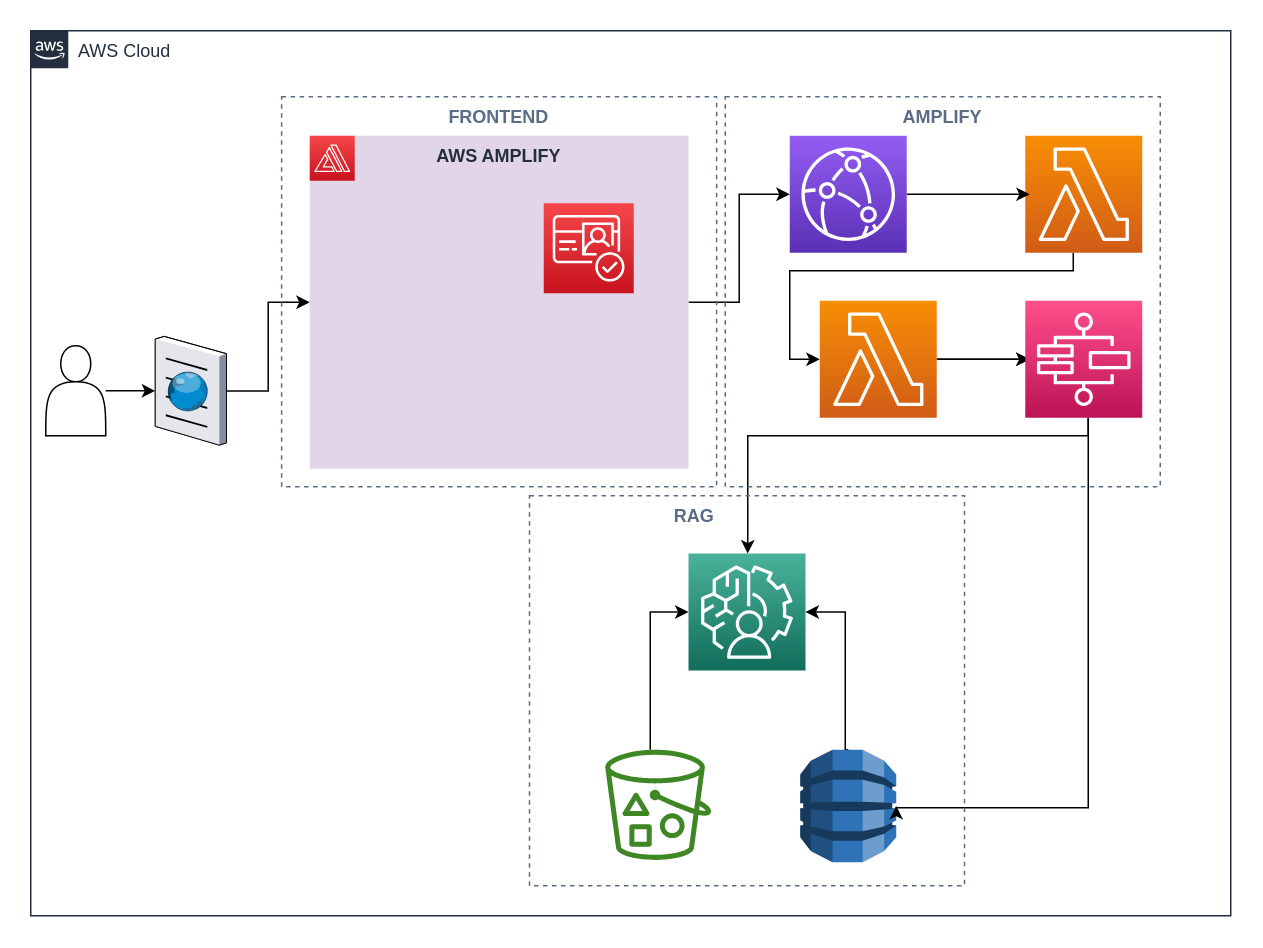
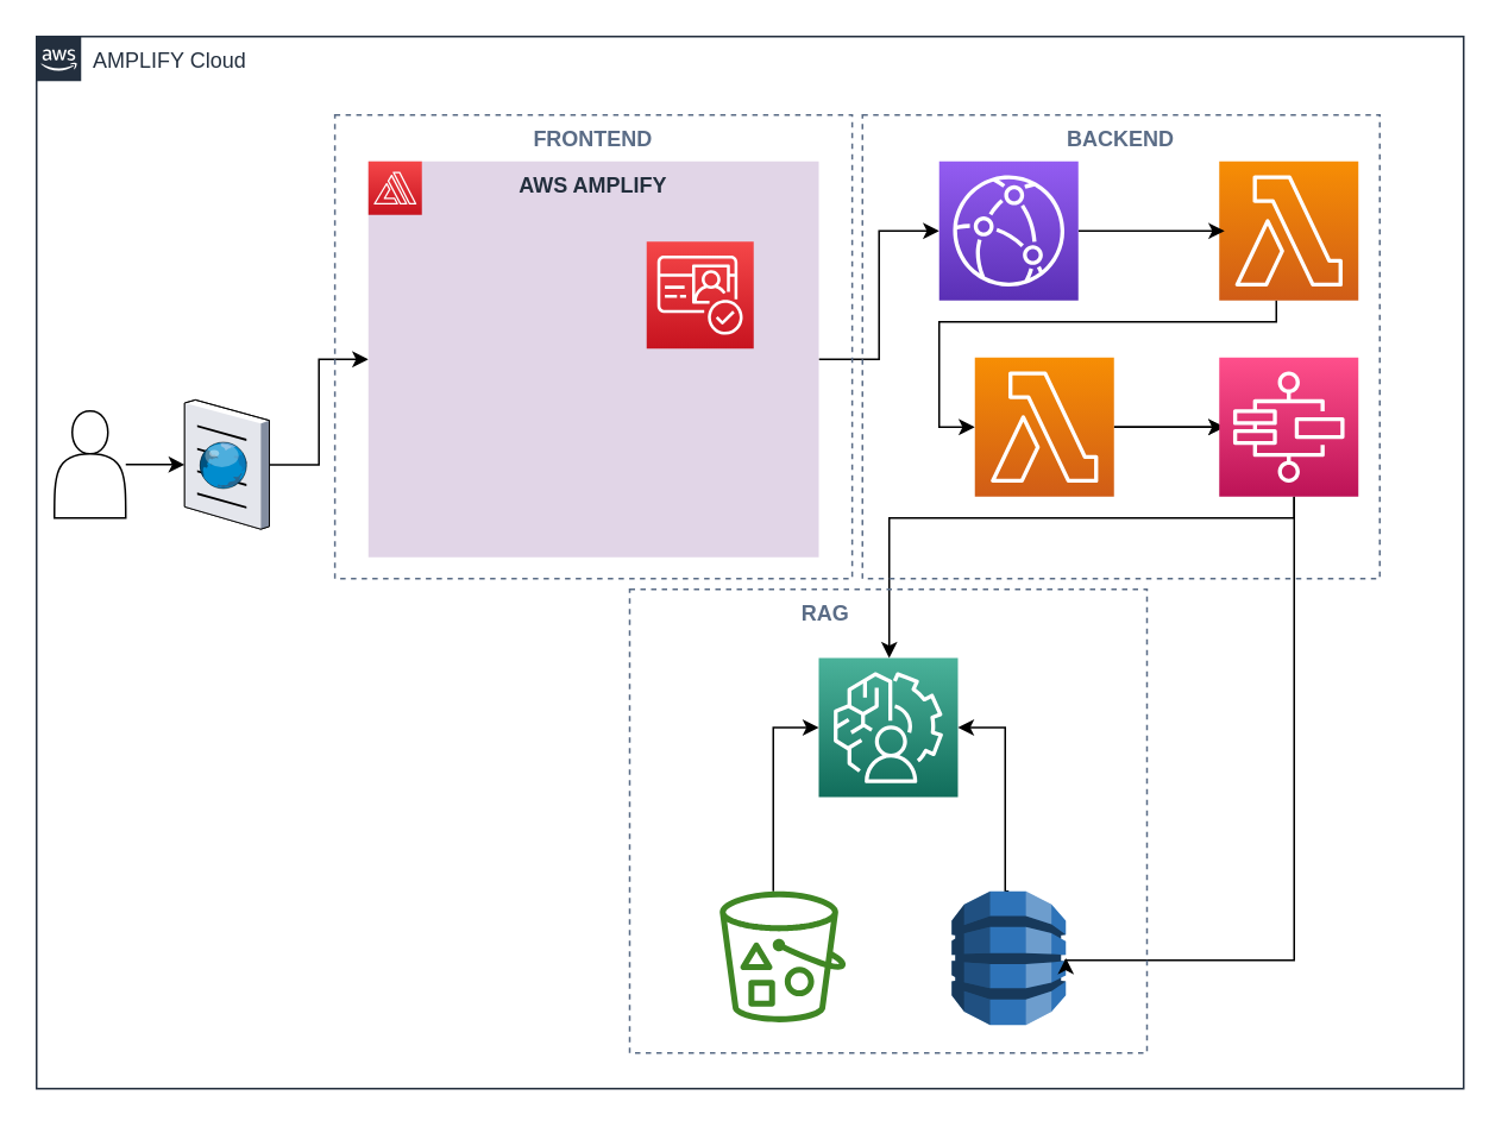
  <mxCell id="0" />
  <mxCell id="1" parent="0" />
- <mxCell id="2" value="AWS Cloud" style="points=[[0,0],[0.25,0],[0.5,0],[0.75,0],[1,0],[1,0.25],[1,0.5],[1,0.75],[1,1],[0.75,1],[0.5,1],[0.25,1],[0,1],[0,0.75],[0,0.5],[0,0.25]];outlineConnect=0;gradientColor=none;html=1;whiteSpace=wrap;fontSize=12;fontStyle=0;container=1;pointerEvents=0;collapsible=0;recursiveResize=0;shape=mxgraph.aws4.group;grIcon=mxgraph.aws4.group_aws_cloud_alt;strokeColor=#232F3E;fillColor=none;verticalAlign=top;align=left;spacingLeft=30;fontColor=#232F3E;dashed=0;" vertex="1" parent="1"><mxGeometry x="20" y="20" width="800" height="590" as="geometry" /></mxCell>
+ <mxCell id="2" value="AMPLIFY Cloud" style="points=[[0,0],[0.25,0],[0.5,0],[0.75,0],[1,0],[1,0.25],[1,0.5],[1,0.75],[1,1],[0.75,1],[0.5,1],[0.25,1],[0,1],[0,0.75],[0,0.5],[0,0.25]];outlineConnect=0;gradientColor=none;html=1;whiteSpace=wrap;fontSize=12;fontStyle=0;container=1;pointerEvents=0;collapsible=0;recursiveResize=0;shape=mxgraph.aws4.group;grIcon=mxgraph.aws4.group_aws_cloud_alt;strokeColor=#232F3E;fillColor=none;verticalAlign=top;align=left;spacingLeft=30;fontColor=#232F3E;dashed=0;" vertex="1" parent="1"><mxGeometry x="20" y="20" width="800" height="590" as="geometry" /></mxCell>
  <mxCell id="3" value="" style="shape=actor;whiteSpace=wrap;html=1;" vertex="1" parent="2"><mxGeometry x="10" y="210" width="40" height="60" as="geometry" /></mxCell>
  <mxCell id="4" style="edgeStyle=orthogonalEdgeStyle;rounded=0;orthogonalLoop=1;jettySize=auto;html=1;" edge="1" parent="2" source="5" target="8"><mxGeometry relative="1" as="geometry" /></mxCell>
  <mxCell id="5" value="" style="verticalLabelPosition=bottom;sketch=0;aspect=fixed;html=1;verticalAlign=top;strokeColor=none;align=center;outlineConnect=0;shape=mxgraph.citrix.browser;" vertex="1" parent="2"><mxGeometry x="83" y="203.75" width="47.5" height="72.5" as="geometry" /></mxCell>
  <mxCell id="6" value="" style="edgeStyle=orthogonalEdgeStyle;rounded=0;orthogonalLoop=1;jettySize=auto;html=1;" edge="1" parent="2" source="3" target="5"><mxGeometry relative="1" as="geometry" /></mxCell>
  <mxCell id="7" style="edgeStyle=orthogonalEdgeStyle;rounded=0;orthogonalLoop=1;jettySize=auto;html=1;exitX=1;exitY=0.5;exitDx=0;exitDy=0;" edge="1" parent="2" source="8" target="15"><mxGeometry relative="1" as="geometry" /></mxCell>
  <mxCell id="8" value="AWS AMPLIFY" style="fillColor=#e1d5e7;strokeColor=none;dashed=0;verticalAlign=top;fontStyle=1;fontColor=#232F3D;" vertex="1" parent="2"><mxGeometry x="186" y="70" width="252.5" height="222" as="geometry" /></mxCell>
  <mxCell id="9" value="" style="shape=image;html=1;verticalAlign=top;verticalLabelPosition=bottom;labelBackgroundColor=#ffffff;imageAspect=0;aspect=fixed;image=https://cdn3.iconfinder.com/data/icons/brands-pack/240/react-128.png" vertex="1" parent="2"><mxGeometry x="226" y="110" width="70" height="70" as="geometry" /></mxCell>
  <mxCell id="10" value="" style="sketch=0;points=[[0,0,0],[0.25,0,0],[0.5,0,0],[0.75,0,0],[1,0,0],[0,1,0],[0.25,1,0],[0.5,1,0],[0.75,1,0],[1,1,0],[0,0.25,0],[0,0.5,0],[0,0.75,0],[1,0.25,0],[1,0.5,0],[1,0.75,0]];outlineConnect=0;fontColor=#232F3E;gradientColor=#F54749;gradientDirection=north;fillColor=#C7131F;strokeColor=#ffffff;dashed=0;verticalLabelPosition=bottom;verticalAlign=top;align=center;html=1;fontSize=12;fontStyle=0;aspect=fixed;shape=mxgraph.aws4.resourceIcon;resIcon=mxgraph.aws4.cognito;" vertex="1" parent="2"><mxGeometry x="342" y="115" width="60" height="60" as="geometry" /></mxCell>
  <mxCell id="11" value="" style="shape=image;html=1;verticalAlign=top;verticalLabelPosition=bottom;labelBackgroundColor=#ffffff;imageAspect=0;aspect=fixed;image=https://cdn4.iconfinder.com/data/icons/ionicons/512/icon-social-github-128.png" vertex="1" parent="2"><mxGeometry x="269.25" y="190.25" width="86" height="86" as="geometry" /></mxCell>
  <mxCell id="12" style="edgeStyle=orthogonalEdgeStyle;rounded=0;orthogonalLoop=1;jettySize=auto;html=1;entryX=0;entryY=0.5;entryDx=0;entryDy=0;entryPerimeter=0;" edge="1" parent="2" target="18"><mxGeometry relative="1" as="geometry"><mxPoint x="695" y="148" as="sourcePoint" /><Array as="points"><mxPoint x="695" y="160" /><mxPoint x="506" y="160" /><mxPoint x="506" y="219" /></Array></mxGeometry></mxCell>
  <mxCell id="13" value="" style="sketch=0;points=[[0,0,0],[0.25,0,0],[0.5,0,0],[0.75,0,0],[1,0,0],[0,1,0],[0.25,1,0],[0.5,1,0],[0.75,1,0],[1,1,0],[0,0.25,0],[0,0.5,0],[0,0.75,0],[1,0.25,0],[1,0.5,0],[1,0.75,0]];outlineConnect=0;fontColor=#232F3E;gradientColor=#F78E04;gradientDirection=north;fillColor=#D05C17;strokeColor=#ffffff;dashed=0;verticalLabelPosition=bottom;verticalAlign=top;align=center;html=1;fontSize=12;fontStyle=0;aspect=fixed;shape=mxgraph.aws4.resourceIcon;resIcon=mxgraph.aws4.lambda;" vertex="1" parent="2"><mxGeometry x="663" y="70" width="78" height="78" as="geometry" /></mxCell>
  <mxCell id="14" style="edgeStyle=orthogonalEdgeStyle;rounded=0;orthogonalLoop=1;jettySize=auto;html=1;exitX=1;exitY=0.5;exitDx=0;exitDy=0;exitPerimeter=0;entryX=0;entryY=0.5;entryDx=0;entryDy=0;entryPerimeter=0;" edge="1" parent="2" source="15"><mxGeometry relative="1" as="geometry"><mxPoint x="666" y="109" as="targetPoint" /></mxGeometry></mxCell>
  <mxCell id="15" value="" style="sketch=0;points=[[0,0,0],[0.25,0,0],[0.5,0,0],[0.75,0,0],[1,0,0],[0,1,0],[0.25,1,0],[0.5,1,0],[0.75,1,0],[1,1,0],[0,0.25,0],[0,0.5,0],[0,0.75,0],[1,0.25,0],[1,0.5,0],[1,0.75,0]];outlineConnect=0;fontColor=#232F3E;gradientColor=#945DF2;gradientDirection=north;fillColor=#5A30B5;strokeColor=#ffffff;dashed=0;verticalLabelPosition=bottom;verticalAlign=top;align=center;html=1;fontSize=12;fontStyle=0;aspect=fixed;shape=mxgraph.aws4.resourceIcon;resIcon=mxgraph.aws4.cloudfront;" vertex="1" parent="2"><mxGeometry x="506" y="70" width="78" height="78" as="geometry" /></mxCell>
  <mxCell id="16" style="edgeStyle=orthogonalEdgeStyle;rounded=0;orthogonalLoop=1;jettySize=auto;html=1;entryX=0;entryY=0.5;entryDx=0;entryDy=0;entryPerimeter=0;" edge="1" parent="2" source="18"><mxGeometry relative="1" as="geometry"><mxPoint x="666" y="219" as="targetPoint" /></mxGeometry></mxCell>
  <mxCell id="17" value="" style="edgeStyle=orthogonalEdgeStyle;rounded=0;orthogonalLoop=1;jettySize=auto;html=1;" edge="1" parent="2" source="18"><mxGeometry relative="1" as="geometry"><mxPoint x="666" y="219" as="targetPoint" /></mxGeometry></mxCell>
  <mxCell id="18" value="" style="sketch=0;points=[[0,0,0],[0.25,0,0],[0.5,0,0],[0.75,0,0],[1,0,0],[0,1,0],[0.25,1,0],[0.5,1,0],[0.75,1,0],[1,1,0],[0,0.25,0],[0,0.5,0],[0,0.75,0],[1,0.25,0],[1,0.5,0],[1,0.75,0]];outlineConnect=0;fontColor=#232F3E;gradientColor=#F78E04;gradientDirection=north;fillColor=#D05C17;strokeColor=#ffffff;dashed=0;verticalLabelPosition=bottom;verticalAlign=top;align=center;html=1;fontSize=12;fontStyle=0;aspect=fixed;shape=mxgraph.aws4.resourceIcon;resIcon=mxgraph.aws4.lambda;" vertex="1" parent="2"><mxGeometry x="526" y="180" width="78" height="78" as="geometry" /></mxCell>
  <mxCell id="19" value="" style="sketch=0;points=[[0,0,0],[0.25,0,0],[0.5,0,0],[0.75,0,0],[1,0,0],[0,1,0],[0.25,1,0],[0.5,1,0],[0.75,1,0],[1,1,0],[0,0.25,0],[0,0.5,0],[0,0.75,0],[1,0.25,0],[1,0.5,0],[1,0.75,0]];outlineConnect=0;fontColor=#232F3E;gradientColor=#4AB29A;gradientDirection=north;fillColor=#116D5B;strokeColor=#ffffff;dashed=0;verticalLabelPosition=bottom;verticalAlign=top;align=center;html=1;fontSize=12;fontStyle=0;aspect=fixed;shape=mxgraph.aws4.resourceIcon;resIcon=mxgraph.aws4.augmented_ai;" vertex="1" parent="2"><mxGeometry x="438.5" y="348.5" width="78" height="78" as="geometry" /></mxCell>
  <mxCell id="20" style="edgeStyle=orthogonalEdgeStyle;rounded=0;orthogonalLoop=1;jettySize=auto;html=1;exitX=0.5;exitY=0;exitDx=0;exitDy=0;exitPerimeter=0;entryX=1;entryY=0.5;entryDx=0;entryDy=0;entryPerimeter=0;" edge="1" parent="2" source="21" target="19"><mxGeometry relative="1" as="geometry"><Array as="points"><mxPoint x="543" y="479" /><mxPoint x="543" y="388" /></Array></mxGeometry></mxCell>
  <mxCell id="21" value="" style="outlineConnect=0;dashed=0;verticalLabelPosition=bottom;verticalAlign=top;align=center;html=1;shape=mxgraph.aws3.dynamo_db;fillColor=#2E73B8;gradientColor=none;" vertex="1" parent="2"><mxGeometry x="513" y="479.25" width="64" height="75" as="geometry" /></mxCell>
  <mxCell id="22" style="edgeStyle=orthogonalEdgeStyle;rounded=0;orthogonalLoop=1;jettySize=auto;html=1;" edge="1" parent="2" target="19"><mxGeometry relative="1" as="geometry"><mxPoint x="705" y="258" as="sourcePoint" /><Array as="points"><mxPoint x="705" y="270" /><mxPoint x="478" y="270" /></Array></mxGeometry></mxCell>
  <mxCell id="23" style="edgeStyle=orthogonalEdgeStyle;rounded=0;orthogonalLoop=1;jettySize=auto;html=1;entryX=1;entryY=0.5;entryDx=0;entryDy=0;entryPerimeter=0;" edge="1" parent="2" target="21"><mxGeometry relative="1" as="geometry"><mxPoint x="705" y="258" as="sourcePoint" /><Array as="points"><mxPoint x="705" y="518" /></Array></mxGeometry></mxCell>
  <mxCell id="24" value="" style="sketch=0;points=[[0,0,0],[0.25,0,0],[0.5,0,0],[0.75,0,0],[1,0,0],[0,1,0],[0.25,1,0],[0.5,1,0],[0.75,1,0],[1,1,0],[0,0.25,0],[0,0.5,0],[0,0.75,0],[1,0.25,0],[1,0.5,0],[1,0.75,0]];outlineConnect=0;fontColor=#232F3E;gradientColor=#FF4F8B;gradientDirection=north;fillColor=#BC1356;strokeColor=#ffffff;dashed=0;verticalLabelPosition=bottom;verticalAlign=top;align=center;html=1;fontSize=12;fontStyle=0;aspect=fixed;shape=mxgraph.aws4.resourceIcon;resIcon=mxgraph.aws4.step_functions;" vertex="1" parent="2"><mxGeometry x="663" y="180" width="78" height="78" as="geometry" /></mxCell>
  <mxCell id="25" style="edgeStyle=orthogonalEdgeStyle;rounded=0;orthogonalLoop=1;jettySize=auto;html=1;entryX=0;entryY=0.5;entryDx=0;entryDy=0;entryPerimeter=0;" edge="1" parent="2" source="26" target="19"><mxGeometry relative="1" as="geometry"><Array as="points"><mxPoint x="413" y="388" /></Array></mxGeometry></mxCell>
  <mxCell id="26" value="" style="sketch=0;outlineConnect=0;fontColor=#232F3E;gradientColor=none;fillColor=#3F8624;strokeColor=none;dashed=0;verticalLabelPosition=bottom;verticalAlign=top;align=center;html=1;fontSize=12;fontStyle=0;aspect=fixed;pointerEvents=1;shape=mxgraph.aws4.bucket_with_objects;" vertex="1" parent="2"><mxGeometry x="383" y="479.25" width="70.67" height="73.5" as="geometry" /></mxCell>
  <mxCell id="27" value="" style="sketch=0;points=[[0,0,0],[0.25,0,0],[0.5,0,0],[0.75,0,0],[1,0,0],[0,1,0],[0.25,1,0],[0.5,1,0],[0.75,1,0],[1,1,0],[0,0.25,0],[0,0.5,0],[0,0.75,0],[1,0.25,0],[1,0.5,0],[1,0.75,0]];outlineConnect=0;fontColor=#232F3E;gradientColor=#F54749;gradientDirection=north;fillColor=#C7131F;strokeColor=#ffffff;dashed=0;verticalLabelPosition=bottom;verticalAlign=top;align=center;html=1;fontSize=12;fontStyle=0;aspect=fixed;shape=mxgraph.aws4.resourceIcon;resIcon=mxgraph.aws4.amplify;" vertex="1" parent="2"><mxGeometry x="186" y="70" width="30" height="30" as="geometry" /></mxCell>
  <mxCell id="28" value="FRONTEND" style="fillColor=none;strokeColor=#5A6C86;dashed=1;verticalAlign=top;fontStyle=1;fontColor=#5A6C86;" vertex="1" parent="2"><mxGeometry x="167.25" y="44" width="290" height="260" as="geometry" /></mxCell>
  <mxCell id="29" value="RAG                     " style="fillColor=none;strokeColor=#5A6C86;dashed=1;verticalAlign=top;fontStyle=1;fontColor=#5A6C86;" vertex="1" parent="2"><mxGeometry x="332.5" y="310" width="290" height="260" as="geometry" /></mxCell>
- <mxCell id="30" value="AMPLIFY" style="fillColor=none;strokeColor=#5A6C86;dashed=1;verticalAlign=top;fontStyle=1;fontColor=#5A6C86;" vertex="1" parent="2"><mxGeometry x="463" y="44" width="290" height="260" as="geometry" /></mxCell>
+ <mxCell id="30" value="BACKEND" style="fillColor=none;strokeColor=#5A6C86;dashed=1;verticalAlign=top;fontStyle=1;fontColor=#5A6C86;" vertex="1" parent="2"><mxGeometry x="463" y="44" width="290" height="260" as="geometry" /></mxCell>
